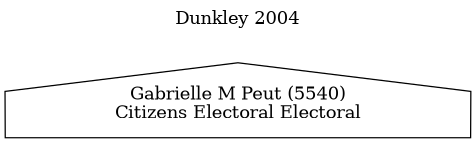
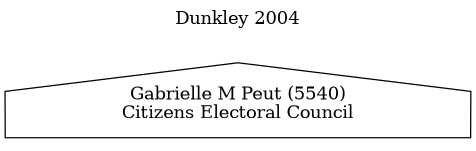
  digraph {
    label="Dunkley 2004"
    labelloc=t
    mclimit=10
-   n1 [label="Gabrielle M Peut (5540)\nCitizens Electoral Electoral" shape=house color=black]
+   n1 [label="Gabrielle M Peut (5540)\nCitizens Electoral Council" shape=house color=black]
  }
